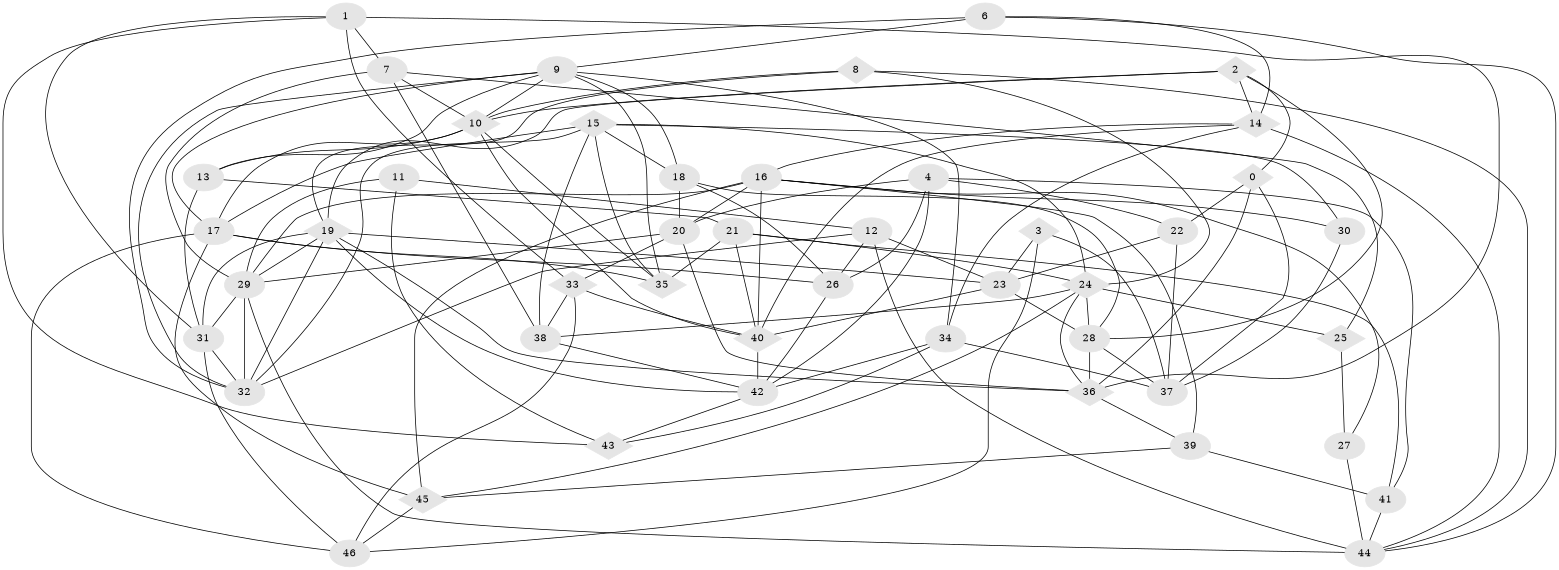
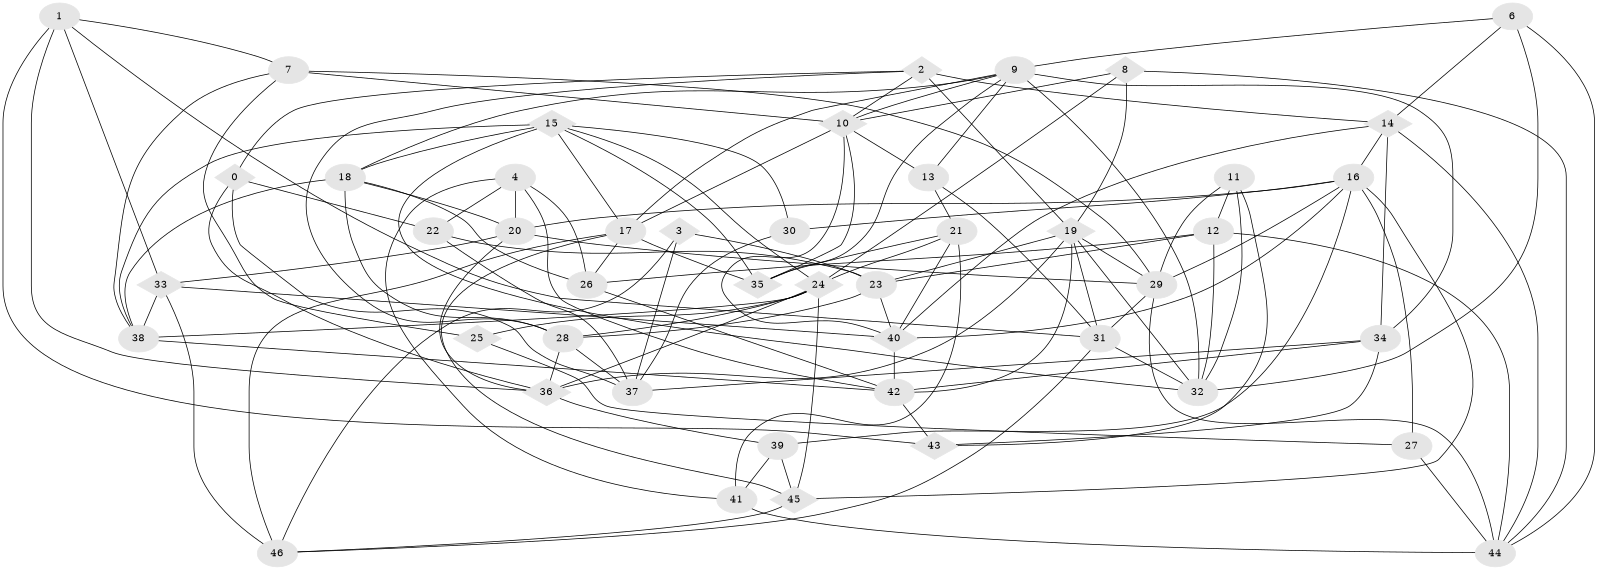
  graph {
    node [color=gray90 shape=ellipse style=filled]
    edge [weight=1.0]
    1
    7
    31
    33 [shape=diamond]
    36 [shape=diamond]
    43 [shape=diamond]
    10 [shape=diamond]
    25 [shape=diamond]
    29
    38
    46
    32
    40 [shape=diamond]
    39
    2 [shape=diamond]
    n16 [label=0 shape=diamond]
    14 [shape=diamond]
    19 [shape=diamond]
    28
    37
    22
    13
    17
    35 [shape=diamond]
    44
    34
    16
    23
    42
    3 [shape=diamond]
    4
    20
    26
    41
    6
    9
    18
    27
    8 [shape=diamond]
    24 [shape=diamond]
    45 [shape=diamond]
    21
    11
    12
    30
    15 [shape=diamond]
    1 -- 7
    1 -- 31
    1 -- 33
    1 -- 36
    1 -- 43
    7 -- 10
    7 -- 25
    7 -- 29
    7 -- 38
    31 -- 46
    31 -- 32
    33 -- 38 [weight=2.0]
    33 -- 46
    33 -- 40
    36 -- 39
    10 -- 40
    10 -- 13
    10 -- 17
    10 -- 35
    25 -- 27
    29 -- 31
-   29 -- 32
+   11 -- 32
    29 -- 44
    38 -- 42
    40 -- 42
    39 -- 41
    39 -- 45
    2 -- 10
    2 -- n16
    2 -- 14 [weight=2.0]
    2 -- 19
    2 -- 28
    n16 -- 36
    n16 -- 37
    n16 -- 22
    14 -- 40
    14 -- 44
    14 -- 34 [weight=2.0]
    14 -- 16
    19 -- 31
    19 -- 36
    19 -- 29
    19 -- 32
    19 -- 23
    19 -- 42
    28 -- 36
    28 -- 37
    22 -- 37
    22 -- 23
    13 -- 31
    13 -- 21
    17 -- 46
    17 -- 35
    17 -- 26
    17 -- 45
    34 -- 43
    34 -- 37
    34 -- 42
    16 -- 29
    16 -- 40
    16 -- 39
    16 -- 20
    16 -- 27
    16 -- 45
    16 -- 30
    23 -- 40
    23 -- 28
    42 -- 43
    3 -- 46
    3 -- 37
    3 -- 23
    4 -- 22
    4 -- 42
    4 -- 20
    4 -- 26
    4 -- 41
    20 -- 33
    20 -- 36
    20 -- 29
    26 -- 42
    41 -- 44
    6 -- 32
    6 -- 14
    6 -- 44
    6 -- 9
    9 -- 10
    9 -- 32
    9 -- 13
    9 -- 17
    9 -- 35
    9 -- 34
    9 -- 18
+   18 -- 38
    18 -- 28
    18 -- 20
    18 -- 26
    27 -- 44 [weight=2.0]
    8 -- 10
    8 -- 19
    8 -- 44
    8 -- 24
    24 -- 36
    24 -- 25
    24 -- 38
    24 -- 28
    24 -- 45
    45 -- 46
    21 -- 40
    21 -- 35
    21 -- 41
    21 -- 24
    11 -- 43
    11 -- 29
    11 -- 12
    12 -- 32
    12 -- 44
    12 -- 23
    12 -- 26
    30 -- 37
    15 -- 38 [weight=2.0]
    15 -- 32
    15 -- 17
    15 -- 35
    15 -- 18
    15 -- 24
    15 -- 30
  }
